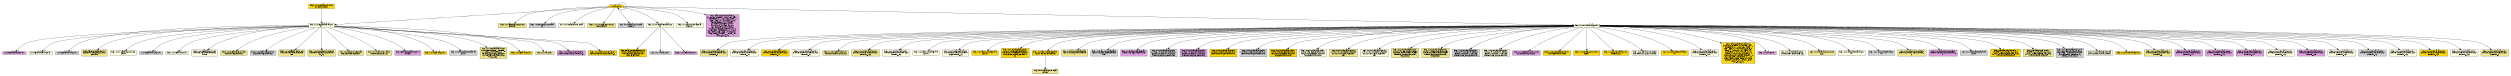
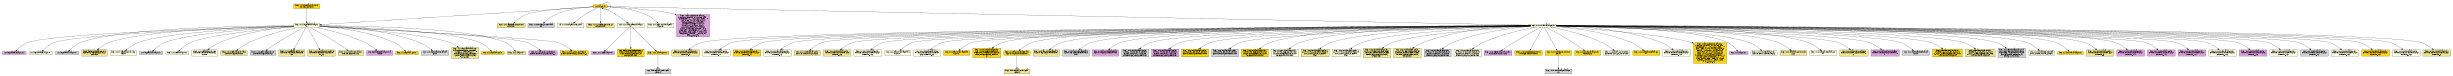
  digraph {
    compound=true
    splines=true
    node [fillcolor=lightyellow fontsize=9 shape=record style=filled]
    n1 [fillcolor=gold height=.1 label="www.ba.gov.br/"]
    n2 [height=.1 label="http://www.ouvidoria.ba.gov.br/\n"]
    n3 [height=.1 label="http://www.legislabahia.ba.gov.\nbr/"]
    n4 [fillcolor=khaki height=.1 label="https://www.facebook.com/govern\nodabahia/"]
    n5 [fillcolor=lightgrey height=.1 label="https://twitter.com/governodaba\nhia"]
    n6 [height=.1 label="mil://www.instagram.com/govba\n/"]
    n7 [fillcolor=khaki height=.1 label="https://www.youtube.com/user/go\nvernodabahia"]
    n8 [fillcolor=lightgrey height=.1 label="http://dovirtual.ba.gov.br/egba\n/reader2/"]
    n9 [height=.1 label="http://www.transparencia.ba.gov\n.br/"]
    n10 [height=.1 label="http://www.tag2.ouvidoriageral.\nba.gov.br/"]
    n11 [fillcolor=plum height=.1 label="https://maps.google.com/maps?q=\n3%C2%AA+Avenida,+n%C2%BA+390,+\nPlataforma+IV,+1%C2%BA+andar,+\nCAB.+CEP+41.745-005&amp;hl=pt&\namp;ie=UTF8&amp;ll=-12.950527,\n-38.433094&amp;spn=0.016918,0.\n012124&amp;sll=37.0625,-95.677\n068&amp;sspn=55.586984,49.6582\n03&amp;hq=3%C2%AA+Avenida,+n%C\n2%BA+390,+Plataforma+IV,+1%C2%\nBA+andar,+CAB.+CEP+41.745-005&\namp;hnear=Salvador+-+Bahia,+Br\nasil&amp;t=m&amp;z=16"]
    n12 [fillcolor=plum height=.1 label="http://www.ba.gov.br/"]
    n13 [height=.1 label="http://www.ouvidoria.ba.gov.br/\nmodules/menu/mapadosite.php"]
    n14 [fillcolor=khaki height=.1 label="http://www.bahia.ba.gov.br/node\n/3831"]
    n15 [height=.1 label="http://www.transparencia.ba.gov\n.br/"]
    n16 [fillcolor=lightgrey height=.1 label="http://www.ouvidoriageral.ba.go\nv.br"]
    n17 [fillcolor=khaki height=.1 label="http://www2.ba.gov.br/modules/c\nonteudo/conteudo.php?conteudo=\n8"]
    n18 [fillcolor=plum height=.1 label="http://www2.ba.gov.br/modules/c\nonteudo/conteudo.php?conteudo=\n9"]
    n19 [fillcolor=lightgrey height=.1 label="http://www.acessoainformacao.ba\n.gov.br"]
    n20 [fillcolor=gold height=.1 label="http://translate.google.com.br/\ntranslate?sl=pt&tl=en&js=n&pre\nv=_t&hl=pt-BR&ie=UTF-8&u=http:\n//www.ouvidoria.ba.gov.br"]
    n21 [fillcolor=khaki height=.1 label="http://translate.google.com.br/\ntranslate?sl=pt&tl=es&js=n&pre\nv=_t&hl=pt-BR&ie=UTF-8&u=http:\n//www.ouvidoria.ba.gov.br"]
    n22 [fillcolor=lightgrey height=.1 label="http://www.secom.ba.gov.br/2019\n/03/148004/Em-Casa-Nova-Rui-in\naugura-BA-722-entrega-obras-de\n-agua-e-autoriza-convenios-do-\nBahia-Produtiva.html"]
    n23 [height=.1 label="http://www.portaldoservidor.ba.\ngov.br/premio-de-boas-praticas\n"]
    n24 [fillcolor=gold height=.1 label="http://www.ouvidoria.ba.gov.br"]
    n25 [fillcolor=khaki height=.1 label="http://www.ouvidoria.ba.gov.br/\nmodules/conteudo/conteudo.php?\nconteudo=5"]
    n26 [fillcolor=plum height=.1 label="http://www.ouvidoria.ba.gov.br/\nmodules/conteudo/conteudo.php?\nconteudo=147"]
    n27 [fillcolor=plum height=.1 label="http://www.ouvidoria.ba.gov.br/\nmodules/conteudo/conteudo.php?\nconteudo=148"]
    n28 [fillcolor=plum height=.1 label="http://www.ouvidoria.ba.gov.br/\nmodules/conteudo/conteudo.php?\nconteudo=124"]
    n29 [height=.1 label="http://www.ouvidoria.ba.gov.br/\nmodules/conteudo/conteudo.php?\nconteudo=123"]
    n30 [fillcolor=plum height=.1 label="http://www.ouvidoria.ba.gov.br/\nmodules/conteudo/conteudo.php?\nconteudo=150"]
    n31 [height=.1 label="http://www.ouvidoria.ba.gov.br/\nmodules/conteudo/conteudo.php?\nconteudo=151"]
    n32 [fillcolor=lightgrey height=.1 label="http://www.ouvidoria.ba.gov.br/\nmodules/conteudo/conteudo.php?\nconteudo=13"]
    n33 [height=.1 label="http://www.ouvidoria.ba.gov.br/\nmodules/conteudo/conteudo.php?\nconteudo=152"]
    n34 [fillcolor=gold height=.1 label="http://www.ouvidoria.ba.gov.br/\nmodules/conteudo/conteudo.php?\nconteudo=154"]
    n35 [height=.1 label="http://www.ouvidoria.ba.gov.br/\nmodules/conteudo/conteudo.php?\nconteudo=155"]
    n36 [fillcolor=khaki height=.1 label="http://www.ouvidoria.ba.gov.br/\nmodules/conteudo/conteudo.php?\nconteudo=8"]
    n37 [fillcolor=khaki height=.1 label="http://www.ouvidoria.ba.gov.br/\nmodules/conteudo/conteudo.php?\nconteudo=9"]
    n38 [height=.1 label="http://www.ouvidoria.ba.gov.br/\nmodules/conteudo/conteudo.php?\nconteudo=10"]
    n39 [fillcolor=gold height=.1 label="http://www.ouvidoria.ba.gov.br/\nmodules/conteudo/conteudo.php?\nconteudo=14"]
    n40 [height=.1 label="http://www.ouvidoria.ba.gov.br/\nmodules/conteudo/conteudo.php?\nconteudo=13"]
    n41 [fillcolor=khaki height=.1 label="http://www.ouvidoria.ba.gov.br/\nmodules/noticias/arquivo.php"]
    n42 [fillcolor=khaki height=.1 label="http://www.ouvidoria.ba.gov.br/\nmodules/conteudo/conteudo.php?\nconteudo=135"]
    n43 [height=.1 label="http://www.ouvidoria.ba.gov.br/\nmodules/conteudo/conteudo.php?\nconteudo=126"]
    n44 [height=.1 label="http://www.tag.ouvidoriageral.b\na.gov.br/"]
    n45 [height=.1 label="http://www.justicasocial.ba.gov\n.br//modules/conteudo/conteudo\n.php?conteudo=28"]
    n46 [fillcolor=gold height=.1 label="http://www.tag.ouvidoriageral.b\na.gov.br/"]
    n47 [fillcolor=gold height=.1 label="http://www.ouvidoria.ba.gov.br/\n2016/11/205/OGE-disponibiliza-\nnumero-de-Whatsaap-para-comuni\ncacao-entre-cidadao-e-Estado.h\ntml"]
    n48 [fillcolor=gold height=.1 label="http://www.tag.ouvidoriageral.b\na.gov.br/tag/NovaManif.html"]
    n49 [fillcolor=khaki height=.1 label="http://www.tag.ouvidoriageral.b\na.gov.br/tag/ConsultaManif.htm\nl"]
    n50 [fillcolor=lightgrey height=.1 label="http://www.tag.ouvidoriageral.b\na.gov.br/tag/ComplementaManif.\nhtml"]
    n51 [fillcolor=plum height=.1 label="http://www.tag.ouvidoriageral.b\na.gov.br/tag/ConsultaAtiva.htm\nl"]
    n52 [fillcolor=lightgrey height=.1 label="http://www.ouvidoria.ba.gov.br/\n2019/06/497/Ouvidoria-Geral-do\n-Estado-ultrapassa-170-mil-ate\nndimentos-em-cinco-meses.html"]
    n53 [fillcolor=plum height=.1 label="http://www.ouvidoria.ba.gov.br/\n2019/06/497/Ouvidoria-Geral-do\n-Estado-ultrapassa-170-mil-ate\nndimentos-em-cinco-meses.html"]
    n54 [fillcolor=gold height=.1 label="http://www.ouvidoria.ba.gov.br/\n2019/05/496/Ouvidoria-Geral-do\n-Estado-amplia-atendimento.htm\nl"]
    n55 [fillcolor=lightgrey height=.1 label="http://www.ouvidoria.ba.gov.br/\n2019/05/496/Ouvidoria-Geral-do\n-Estado-amplia-atendimento.htm\nl"]
    n56 [fillcolor=gold height=.1 label="http://www.ouvidoria.ba.gov.br/\n2019/04/495/OGE-inicia-nova-tu\nrma-para-capacitacao-de-ouvido\nres-especializados.html"]
    n57 [height=.1 label="http://www.ouvidoria.ba.gov.br/\n2019/04/495/OGE-inicia-nova-tu\nrma-para-capacitacao-de-ouvido\nres-especializados.html"]
    n58 [fillcolor=khaki height=.1 label="http://www.ouvidoria.ba.gov.br/\n2019/04/494/Governador-anuncia\n-novo-ouvidor-geral-do-Estado.\nhtml"]
    n59 [height=.1 label="http://www.ouvidoria.ba.gov.br/\n2019/04/494/Governador-anuncia\n-novo-ouvidor-geral-do-Estado.\nhtml"]
    n60 [fillcolor=khaki height=.1 label="http://www.ouvidoria.ba.gov.br/\n2019/04/492/Em-dois-anos-OGE-i\nnveste-em-modernizacao-do-aten\ndimento-e-participacao-social-\ncresce.html"]
    n61 [fillcolor=khaki height=.1 label="http://www.ouvidoria.ba.gov.br/\n2019/04/492/Em-dois-anos-OGE-i\nnveste-em-modernizacao-do-aten\ndimento-e-participacao-social-\ncresce.html"]
    n62 [fillcolor=lightgrey height=.1 label="http://www.ouvidoria.ba.gov.br/\n2019/06/497/Ouvidoria-Geral-do\n-Estado-ultrapassa-170-mil-ate\nndimentos-em-cinco-meses.html"]
    n63 [height=.1 label="http://www.ouvidoria.ba.gov.br/\n2019/06/497/Ouvidoria-Geral-do\n-Estado-ultrapassa-170-mil-ate\nndimentos-em-cinco-meses.html"]
    n64 [fillcolor=plum height=.1 label="http://www.secom.ba.gov.br/modu\nles/noticias/arquivo.php"]
    n65 [fillcolor=gold height=.1 label="https://www.youtube.com/user/ou\nvidoriageralbahia/videos"]
    n66 [fillcolor=gold height=.1 label="http://www.twitter.com/ouvidori\nageral/"]
    n67 [fillcolor=gold height=.1 label="http://www.ouvidoria.ba.gov.br/\nbackend.php"]
    n68 [height=.1 label="http://www.sac.ba.gov.br/index.\nphp/Roteiro-do-SAC-Movel.html"]
    n69 [fillcolor=gold height=.1 label="http://www.transparencia.ba.gov\n.br/"]
    n70 [height=.1 label="http://www.ouvidoria.ba.gov.br/\nmodules/conteudo/conteudo.php?\nconteudo=129"]
    n71 [fillcolor=gold height=.1 label="https://maps.google.com/maps?q=\n3%C2%AA+Avenida,+n%C2%BA+390,+\nPlataforma+IV,+1%C2%BA+andar,+\nCAB.+CEP+41.745-005&hl=pt&ie=U\nTF8&ll=-12.950527,-38.433094&s\npn=0.016918,0.012124&sll=37.06\n25,-95.677068&sspn=55.586984,4\n9.658203&hq=3%C2%AA+Avenida,+n\n%C2%BA+390,+Plataforma+IV,+1%C\n2%BA+andar,+CAB.+CEP+41.745-00\n5&hnear=Salvador+-+Bahia,+Bras\nil&t=m&z=16"]
    n72 [fillcolor=khaki height=.1 label="http://www.ba.gov.br/"]
    n73 [fillcolor=plum height=.1 label="http://www.ba.gov.br/modules/co\nnteudo/conteudo.php?conteudo=7\n"]
    n74 [fillcolor=gold height=.1 label="http://www.ba.gov.br/modules/co\nnteudo/conteudo.php?conteudo=8\n"]
    n75 [fillcolor=plum height=.1 label="www.legislabahia.ba.gov.br/"]
    n76 [height=.1 label="www.legislabahia.ba.gov.br/"]
    n77 [fillcolor=lightgrey height=.1 label="www.legislabahia.ba.gov.br/"]
    n78 [fillcolor=khaki height=.1 label="https://leismunicipais.com.br/l\negislacao-municipal/532/leis-d\ne-salvador"]
    n79 [height=.1 label="http://www4.planalto.gov.br/leg\nislacao"]
    n80 [fillcolor=lightgrey height=.1 label="www.legislabahia.ba.gov.br/"]
    n81 [height=.1 label="http://www.sefaz.ba.gov.br/"]
    n82 [height=.1 label="https://www.sefaz.ba.gov.br/con\ntribuinte/tributacao/textosleg\nais.htm"]
    n83 [fillcolor=khaki height=.1 label="https://www.sefaz.ba.gov.br/adm\ninistracao/legislacao.htm"]
    n84 [fillcolor=lightgrey height=.1 label="https://www.sefaz.ba.gov.br/scr\nipts/default/legislacao.asp"]
    n85 [fillcolor=khaki height=.1 label="https://www.sefaz.ba.gov.br/con\ntribuinte/tributacao/pareceres\n.htm"]
    n86 [fillcolor=khaki height=.1 label="http://www.pge.ba.gov.br/module\ns/conteudo/conteudo.php?conteu\ndo=96"]
-   n87 [fillcolor=khaki height=.1 label="http://www.cjf.jus.br/cjf/orcam\nento-e-financas/legislacao/"]
    n88 [fillcolor=khaki height=.1 label="http://www2.tjba.jus.br/diario/\ninternet/pesquisar.wsp"]
    n89 [fillcolor=plum height=.1 label="http://egbanet.egba.ba.gov.br/a\npraticas"]
    n90 [fillcolor=gold height=.1 label="http://www.egba.ba.gov.br/"]
    n91 [fillcolor=lightgrey height=.1 label="http://www.acessoainformacao.ba\n.gov.br"]
    n92 [fillcolor=khaki height=.1 label="http://www.legislabahia.ba.gov.\nbr/documentos?num=&amp;ementa=\n&amp;exp=&amp;data[min]=&amp;d\nata[max]=&amp;sort_by=changed_\n1&amp;order=field_data_doc&amp\n;sort=desc"]
    n93 [fillcolor=gold height=.1 label="http://www.egba.ba.gov.br/"]
    n94 [fillcolor=plum height=.1 label="https://www.sefaz.ba.gov.br"]
    n95 [fillcolor=gold height=.1 label="http://emag.governoeletronico.g\nov.br/cursodesenvolvedor/intro\nducao/tecnologia-assistiva-lei\ntores-de-tela.html"]
-   n96 [fillcolor=lightgrey height=.1 label="http://www.vlibras.gov.br/"]
+   n96 [fillcolor=gold height=.1 label="http://www.vlibras.gov.br/"]
    n97 [fillcolor=khaki height=.1 label="http://dovirtual.ba.gov.br/egba\n/reader2"]
    n98 [fillcolor=gold height=.1 label="https://www.tce.ba.gov.br/servi\ncos/doe#conteudo"]
    n1 -> n1
    n1 -> n2
    n1 -> n3
    n1 -> n4
    n1 -> n5
    n1 -> n6
    n1 -> n7
-   n1 -> n8
+   n96 -> n8
    n1 -> n9
    n1 -> n10
    n1 -> n11
    n2 -> n12
    n2 -> n13
    n2 -> n14
    n2 -> n15
-   n2 -> n16
+   n66 -> n16
    n2 -> n17
    n2 -> n18
    n2 -> n19
    n2 -> n20
    n2 -> n21
    n2 -> n22
    n2 -> n23
    n2 -> n24
    n2 -> n25
    n2 -> n26
    n2 -> n27
    n2 -> n28
    n2 -> n29
    n2 -> n30
    n2 -> n31
    n2 -> n32
    n2 -> n33
    n2 -> n34
    n2 -> n35
    n2 -> n36
    n2 -> n37
    n2 -> n38
    n2 -> n39
    n2 -> n40
    n2 -> n41
    n2 -> n42
    n2 -> n43
    n2 -> n44
    n2 -> n45
    n2 -> n46
    n2 -> n47
    n2 -> n48
    n2 -> n49
    n2 -> n50
    n2 -> n51
    n2 -> n52
    n2 -> n53
    n2 -> n54
    n2 -> n55
    n2 -> n56
    n2 -> n57
    n2 -> n58
    n2 -> n59
    n2 -> n60
    n2 -> n61
    n2 -> n62
    n2 -> n63
    n2 -> n64
    n2 -> n65
    n2 -> n66
    n2 -> n67
    n2 -> n68
    n2 -> n69
    n2 -> n70
    n2 -> n71
    n3 -> n72
    n3 -> n73
    n3 -> n74
    n3 -> n75
    n3 -> n76
    n3 -> n77
    n3 -> n78
    n3 -> n79
    n3 -> n80
    n3 -> n81
    n3 -> n82
    n3 -> n83
    n3 -> n84
    n3 -> n85
    n3 -> n86
-   n3 -> n87
    n3 -> n88
    n3 -> n89
    n3 -> n90
    n3 -> n91
    n3 -> n92
    n3 -> n93
    n9 -> n94
    n9 -> n95
    n9 -> n96
    n48 -> n97
    n98 -> n3
  }
